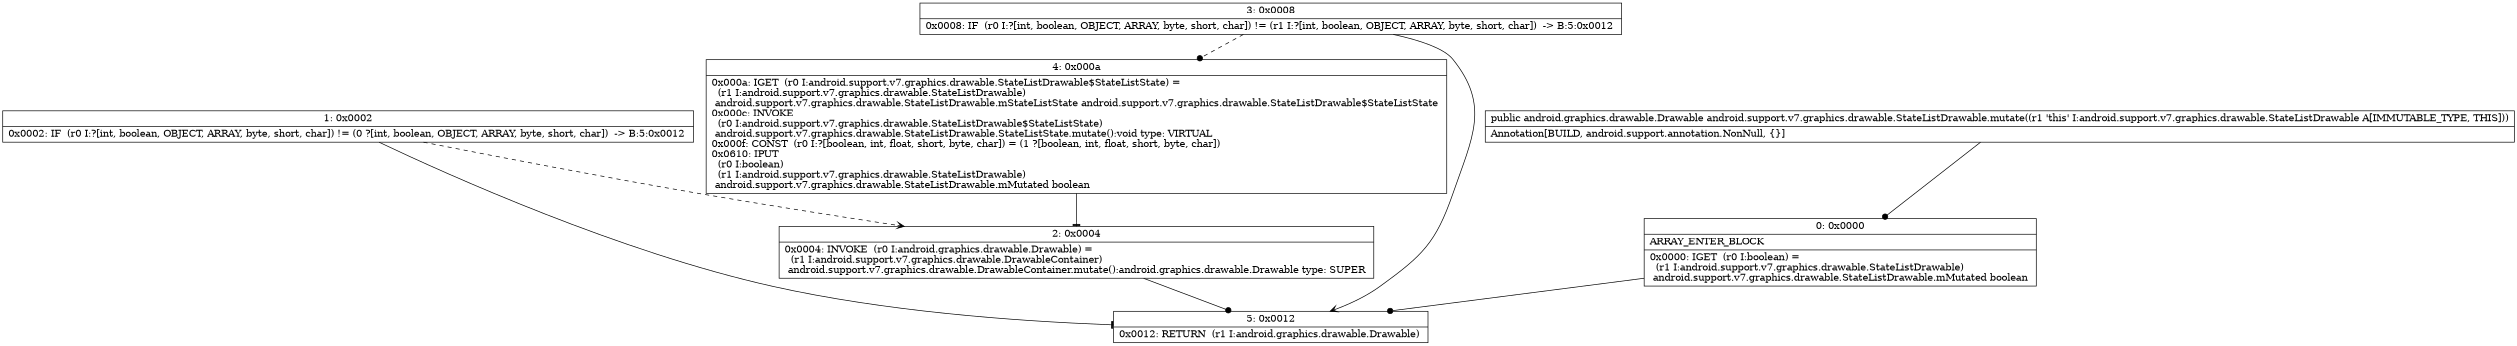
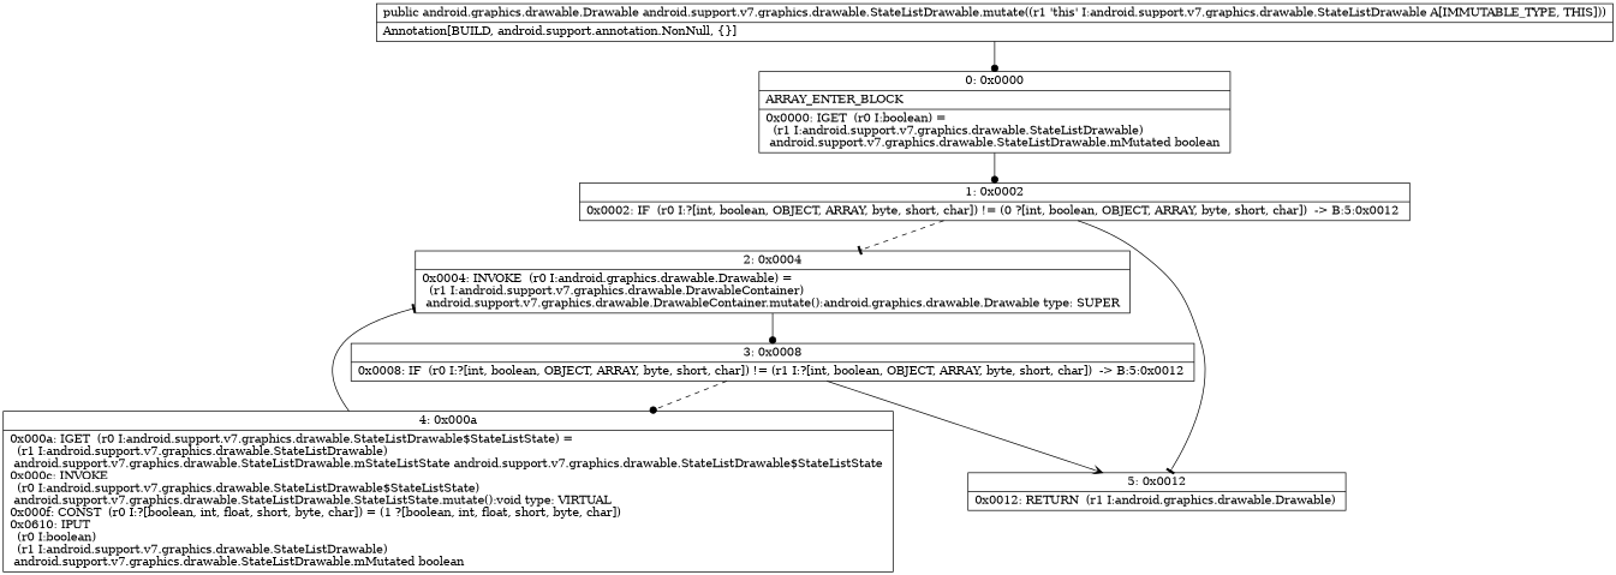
  digraph {
    node [shape=record]
    edge [arrowhead=dot]
    n1 [label="{0\:\ 0x0000|ARRAY_ENTER_BLOCK\l|0x0000: IGET  (r0 I:boolean) = \l  (r1 I:android.support.v7.graphics.drawable.StateListDrawable)\l android.support.v7.graphics.drawable.StateListDrawable.mMutated boolean \l}"]
    n2 [label="{1\:\ 0x0002|0x0002: IF  (r0 I:?[int, boolean, OBJECT, ARRAY, byte, short, char]) != (0 ?[int, boolean, OBJECT, ARRAY, byte, short, char])  \-\> B:5:0x0012 \l}"]
    n3 [label="{2\:\ 0x0004|0x0004: INVOKE  (r0 I:android.graphics.drawable.Drawable) = \l  (r1 I:android.support.v7.graphics.drawable.DrawableContainer)\l android.support.v7.graphics.drawable.DrawableContainer.mutate():android.graphics.drawable.Drawable type: SUPER \l}"]
    n4 [label="{5\:\ 0x0012|0x0012: RETURN  (r1 I:android.graphics.drawable.Drawable) \l}"]
    n5 [label="{3\:\ 0x0008|0x0008: IF  (r0 I:?[int, boolean, OBJECT, ARRAY, byte, short, char]) != (r1 I:?[int, boolean, OBJECT, ARRAY, byte, short, char])  \-\> B:5:0x0012 \l}"]
    n6 [label="{4\:\ 0x000a|0x000a: IGET  (r0 I:android.support.v7.graphics.drawable.StateListDrawable$StateListState) = \l  (r1 I:android.support.v7.graphics.drawable.StateListDrawable)\l android.support.v7.graphics.drawable.StateListDrawable.mStateListState android.support.v7.graphics.drawable.StateListDrawable$StateListState \l0x000c: INVOKE  \l  (r0 I:android.support.v7.graphics.drawable.StateListDrawable$StateListState)\l android.support.v7.graphics.drawable.StateListDrawable.StateListState.mutate():void type: VIRTUAL \l0x000f: CONST  (r0 I:?[boolean, int, float, short, byte, char]) = (1 ?[boolean, int, float, short, byte, char]) \l0x0610: IPUT  \l  (r0 I:boolean)\l  (r1 I:android.support.v7.graphics.drawable.StateListDrawable)\l android.support.v7.graphics.drawable.StateListDrawable.mMutated boolean \l}"]
    n7 [label="{public android.graphics.drawable.Drawable android.support.v7.graphics.drawable.StateListDrawable.mutate((r1 'this' I:android.support.v7.graphics.drawable.StateListDrawable A[IMMUTABLE_TYPE, THIS]))  | Annotation[BUILD, android.support.annotation.NonNull, \{\}]\l}"]
-   n1 -> n4
-   n2 -> n3 [arrowhead=vee style=dashed]
+   n1 -> n2
+   n2 -> n3 [arrowhead=tee style=dashed]
    n2 -> n4 [arrowhead=tee]
-   n3 -> n4
+   n3 -> n5
    n5 -> n4 [arrowhead=vee]
    n5 -> n6 [style=dashed]
    n6 -> n3 [arrowhead=tee]
    n7 -> n1
  }
